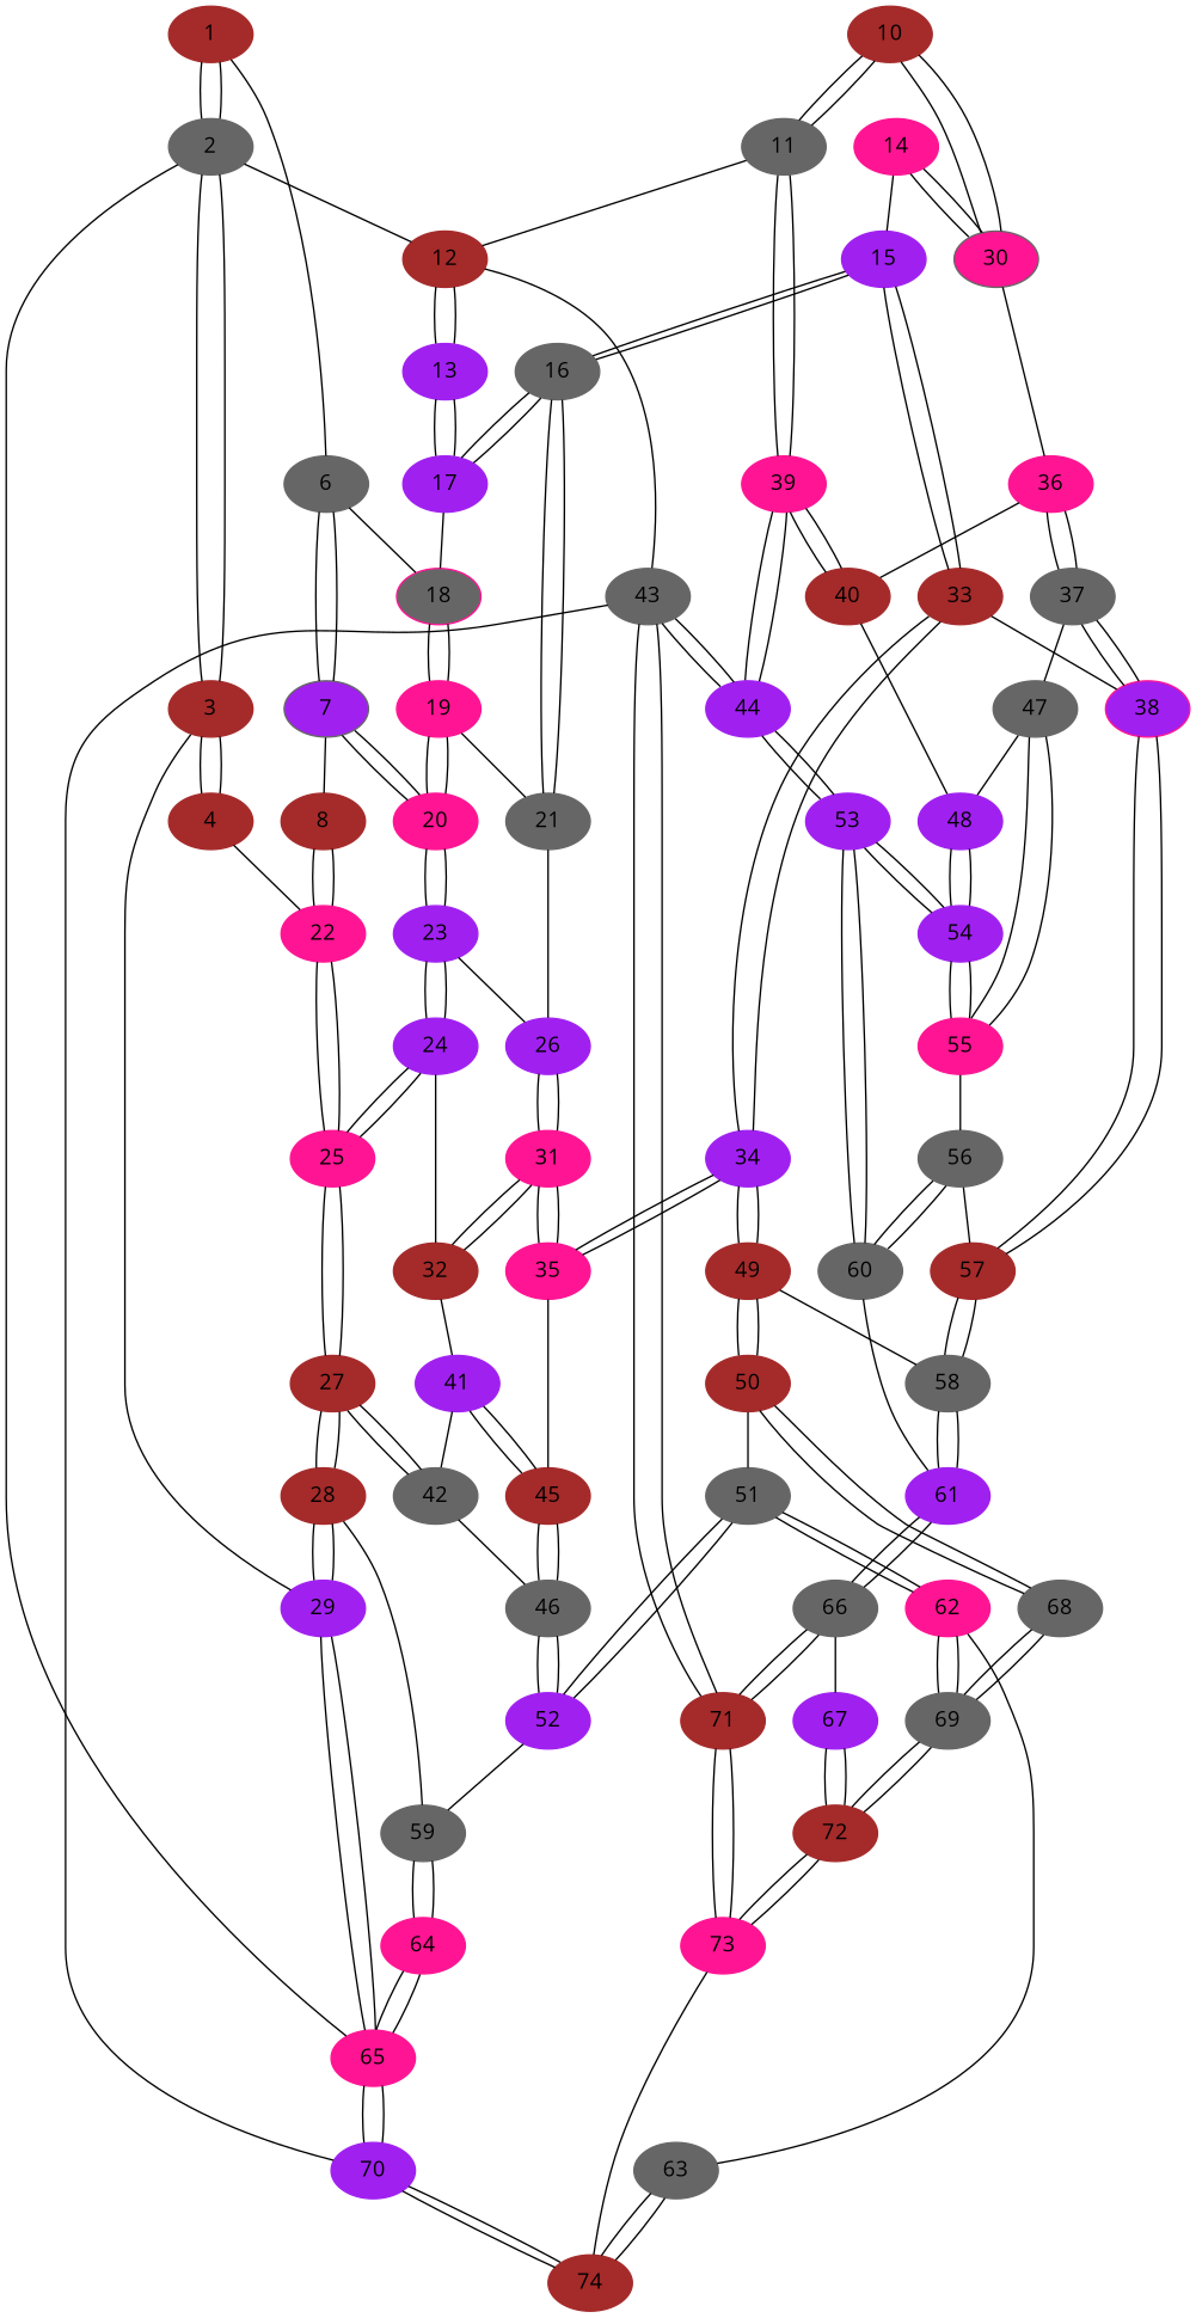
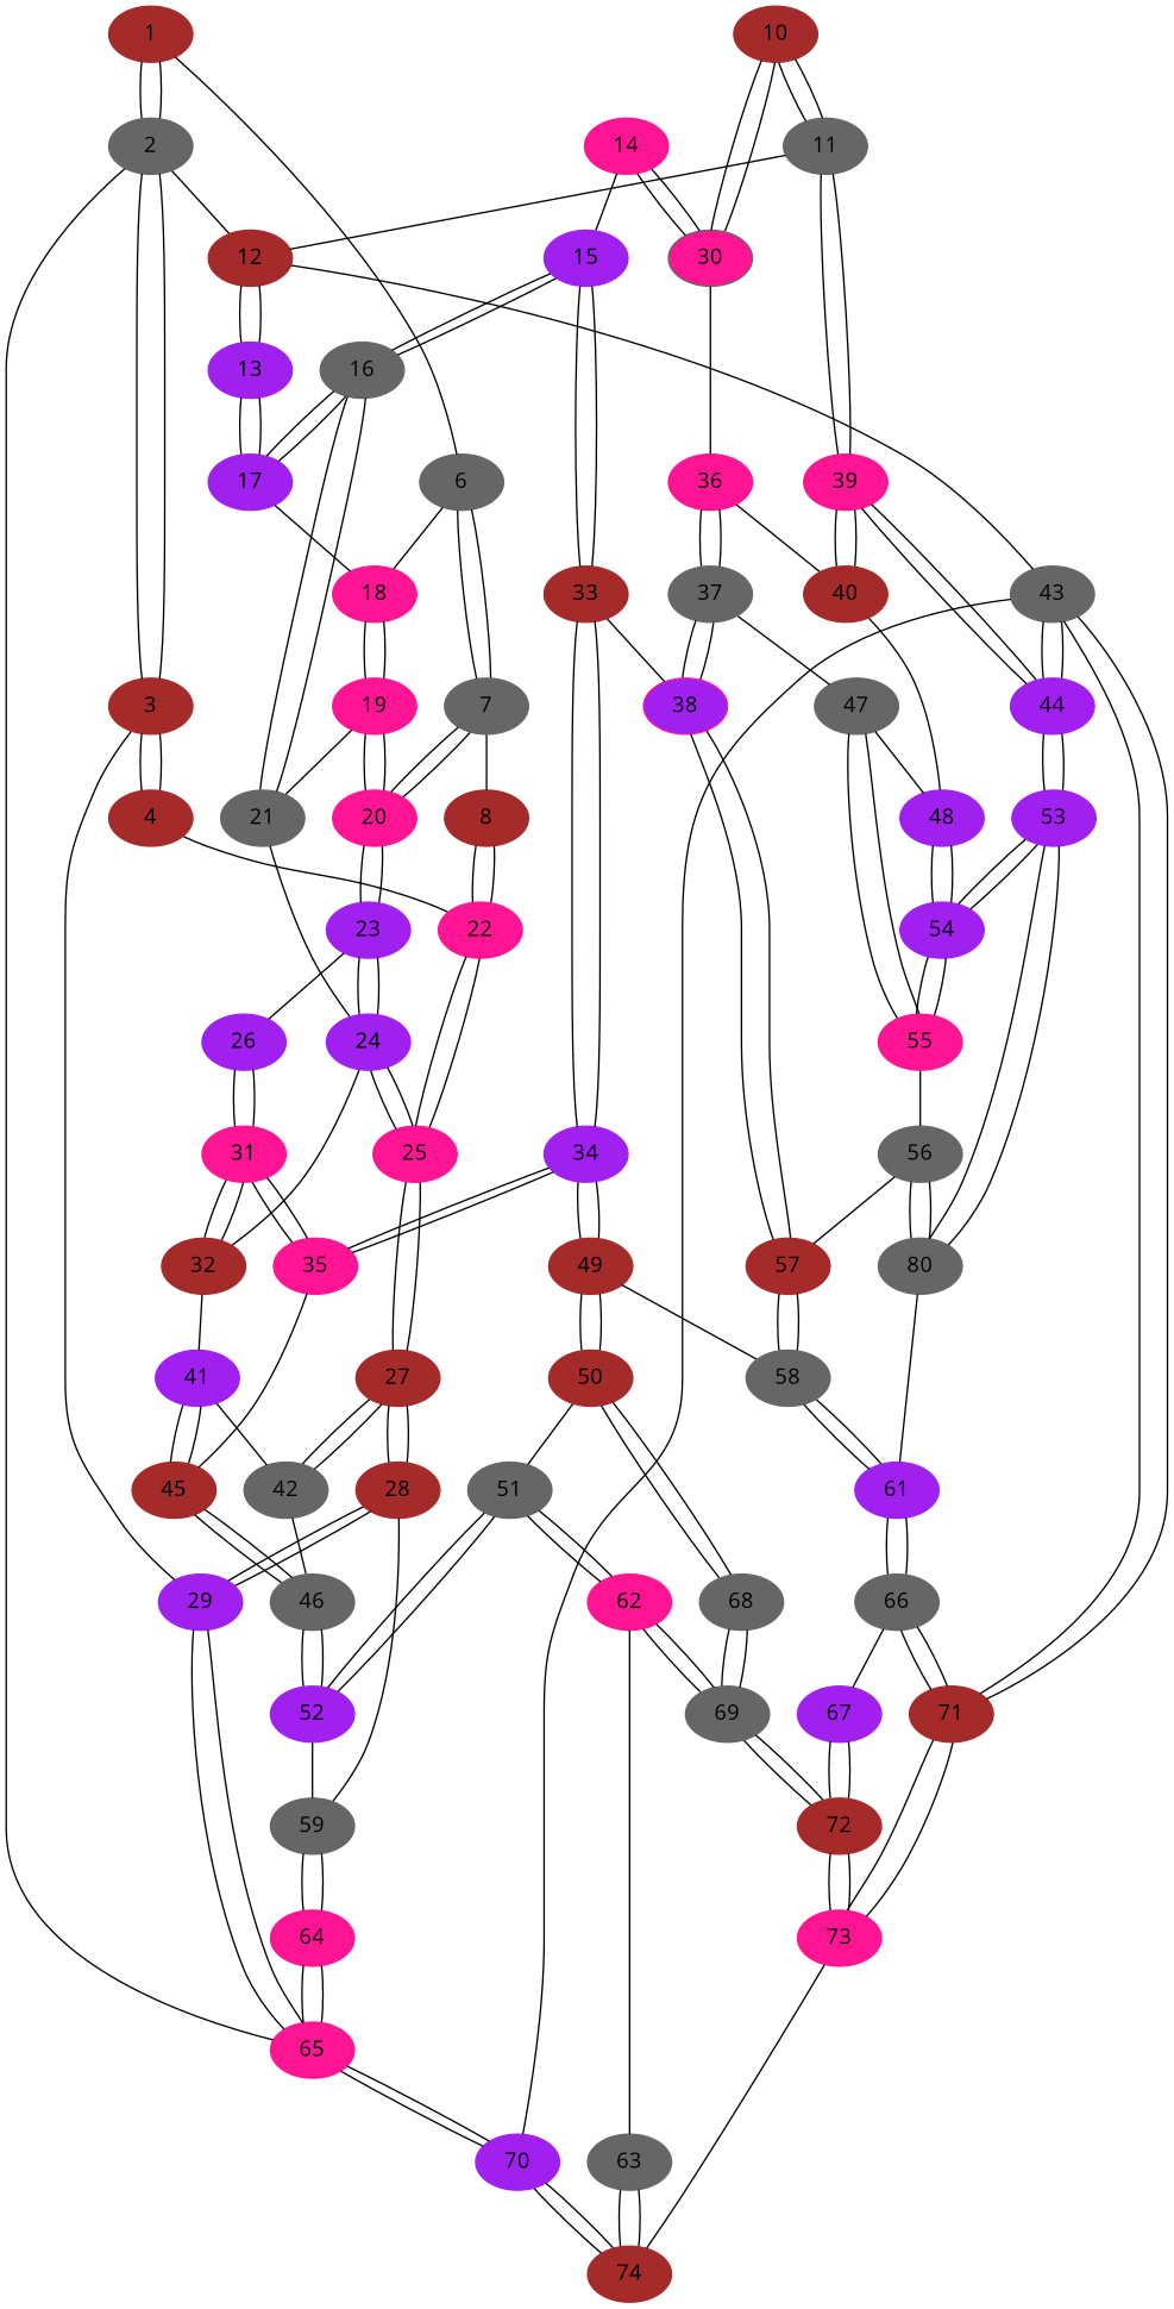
  graph {
    fontname="Open Sans"
    node [color=gray40 fontname="Open Sans" style=filled]
    edge [fontname="Open Sans"]
    1 [color=brown]
    2
    6
    3 [color=brown]
    12 [color=brown]
    65 [color=deeppink]
-   7 [fillcolor=purple]
-   18 [color=deeppink fillcolor=gray40]
+   7
+   18 [color=deeppink]
    4 [color=brown]
    29 [color=purple]
    13 [color=purple]
    43
    70 [color=purple]
    74 [color=brown]
    22 [color=deeppink]
    25 [color=deeppink]
    8 [color=brown]
    20 [color=deeppink]
    19 [color=deeppink]
    23 [color=purple]
    10 [color=brown]
    11
    30 [fillcolor=deeppink]
    14 [color=deeppink]
    15 [color=purple]
    39 [color=deeppink]
    36 [color=deeppink]
    40 [color=brown]
    44 [color=purple]
    17 [color=purple]
    71 [color=brown]
    16
    33 [color=brown]
    21
    34 [color=purple]
    38 [color=deeppink fillcolor=purple]
    26 [color=purple]
    24 [color=purple]
    31 [color=deeppink]
    27 [color=brown]
    32 [color=brown]
    41 [color=purple]
    28 [color=brown]
    42
    35 [color=deeppink]
    59
    46
    64 [color=deeppink]
    37
    45 [color=brown]
    49 [color=brown]
    57 [color=brown]
    50 [color=brown]
    58
    47
    48 [color=purple]
    55 [color=deeppink]
    53 [color=purple]
    54 [color=purple]
    52 [color=purple]
    73 [color=deeppink]
-   60
+   60 [label=80]
    56
    51
    68
    61 [color=purple]
    62 [color=deeppink]
    69
    63
    66
    67 [color=purple]
    72 [color=brown]
    1 -- 2
    1 -- 2
    1 -- 6
    2 -- 3
    2 -- 3
    2 -- 12
    2 -- 65
    6 -- 7
    6 -- 7
    6 -- 18
    3 -- 4
    3 -- 4
    3 -- 29
    12 -- 13
    12 -- 13
    12 -- 43
    65 -- 70
    65 -- 70
    7 -- 8
    7 -- 20
    7 -- 20
    18 -- 19
    18 -- 19
    4 -- 22
    29 -- 65
    29 -- 65
    13 -- 17
    13 -- 17
    43 -- 70
    43 -- 44
    43 -- 44
    43 -- 71
    43 -- 71
    70 -- 74
    70 -- 74
    22 -- 25
    22 -- 25
    25 -- 27
    25 -- 27
    8 -- 22
    8 -- 22
    20 -- 23
    20 -- 23
    19 -- 20
    19 -- 20
    19 -- 21
    23 -- 26
    23 -- 24
    23 -- 24
    10 -- 11
    10 -- 11
    10 -- 30
    10 -- 30
    11 -- 12
    11 -- 39
    11 -- 39
    30 -- 36
    14 -- 30
    14 -- 30
    14 -- 15
    15 -- 16
    15 -- 16
    15 -- 33
    15 -- 33
    39 -- 40
    39 -- 40
    39 -- 44
    39 -- 44
    36 -- 40
    36 -- 37
    36 -- 37
    40 -- 48
    44 -- 53
    44 -- 53
    17 -- 18
    71 -- 73
    71 -- 73
    16 -- 17
    16 -- 17
    16 -- 21
    16 -- 21
    33 -- 34
    33 -- 34
    33 -- 38
-   21 -- 26
+   21 -- 24
    34 -- 35
    34 -- 35
    34 -- 49
    34 -- 49
    38 -- 57
    38 -- 57
    26 -- 31
    26 -- 31
    24 -- 25
    24 -- 25
    24 -- 32
    31 -- 32
    31 -- 32
    31 -- 35
    31 -- 35
    27 -- 28
    27 -- 28
    27 -- 42
    27 -- 42
    32 -- 41
    41 -- 42
    41 -- 45
    41 -- 45
    28 -- 29
    28 -- 29
    28 -- 59
    42 -- 46
    35 -- 45
    59 -- 64
    59 -- 64
    46 -- 52
    46 -- 52
    64 -- 65
    64 -- 65
    37 -- 38
    37 -- 38
    37 -- 47
    45 -- 46
    45 -- 46
    49 -- 50
    49 -- 50
    49 -- 58
    57 -- 58
    57 -- 58
    50 -- 51
    50 -- 68
    50 -- 68
    58 -- 61
    58 -- 61
    47 -- 48
    47 -- 55
    47 -- 55
    48 -- 54
    48 -- 54
    55 -- 56
    53 -- 54
    53 -- 54
    53 -- 60
    53 -- 60
    54 -- 55
    54 -- 55
    52 -- 59
    73 -- 74
    60 -- 61
    56 -- 57
    56 -- 60
    56 -- 60
    51 -- 52
    51 -- 52
    51 -- 62
    51 -- 62
    68 -- 69
    68 -- 69
    61 -- 66
    61 -- 66
    62 -- 69
    62 -- 69
    62 -- 63
    69 -- 72
    69 -- 72
    63 -- 74
    63 -- 74
    66 -- 71
    66 -- 71
    66 -- 67
    67 -- 72
    67 -- 72
    72 -- 73
    72 -- 73
  }
